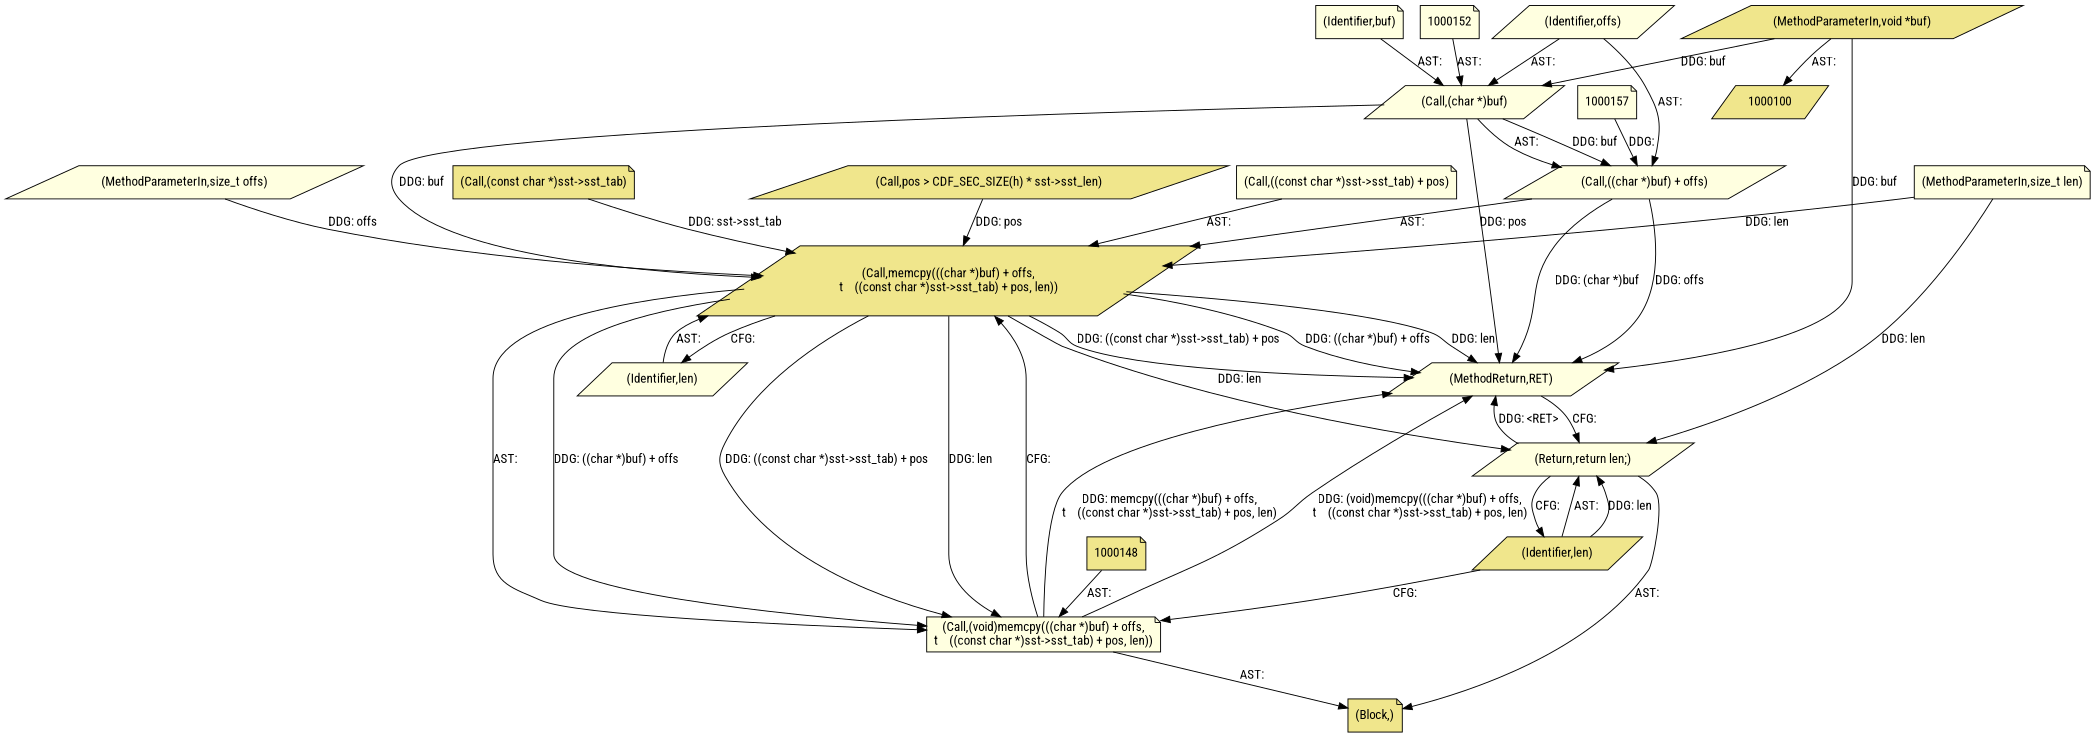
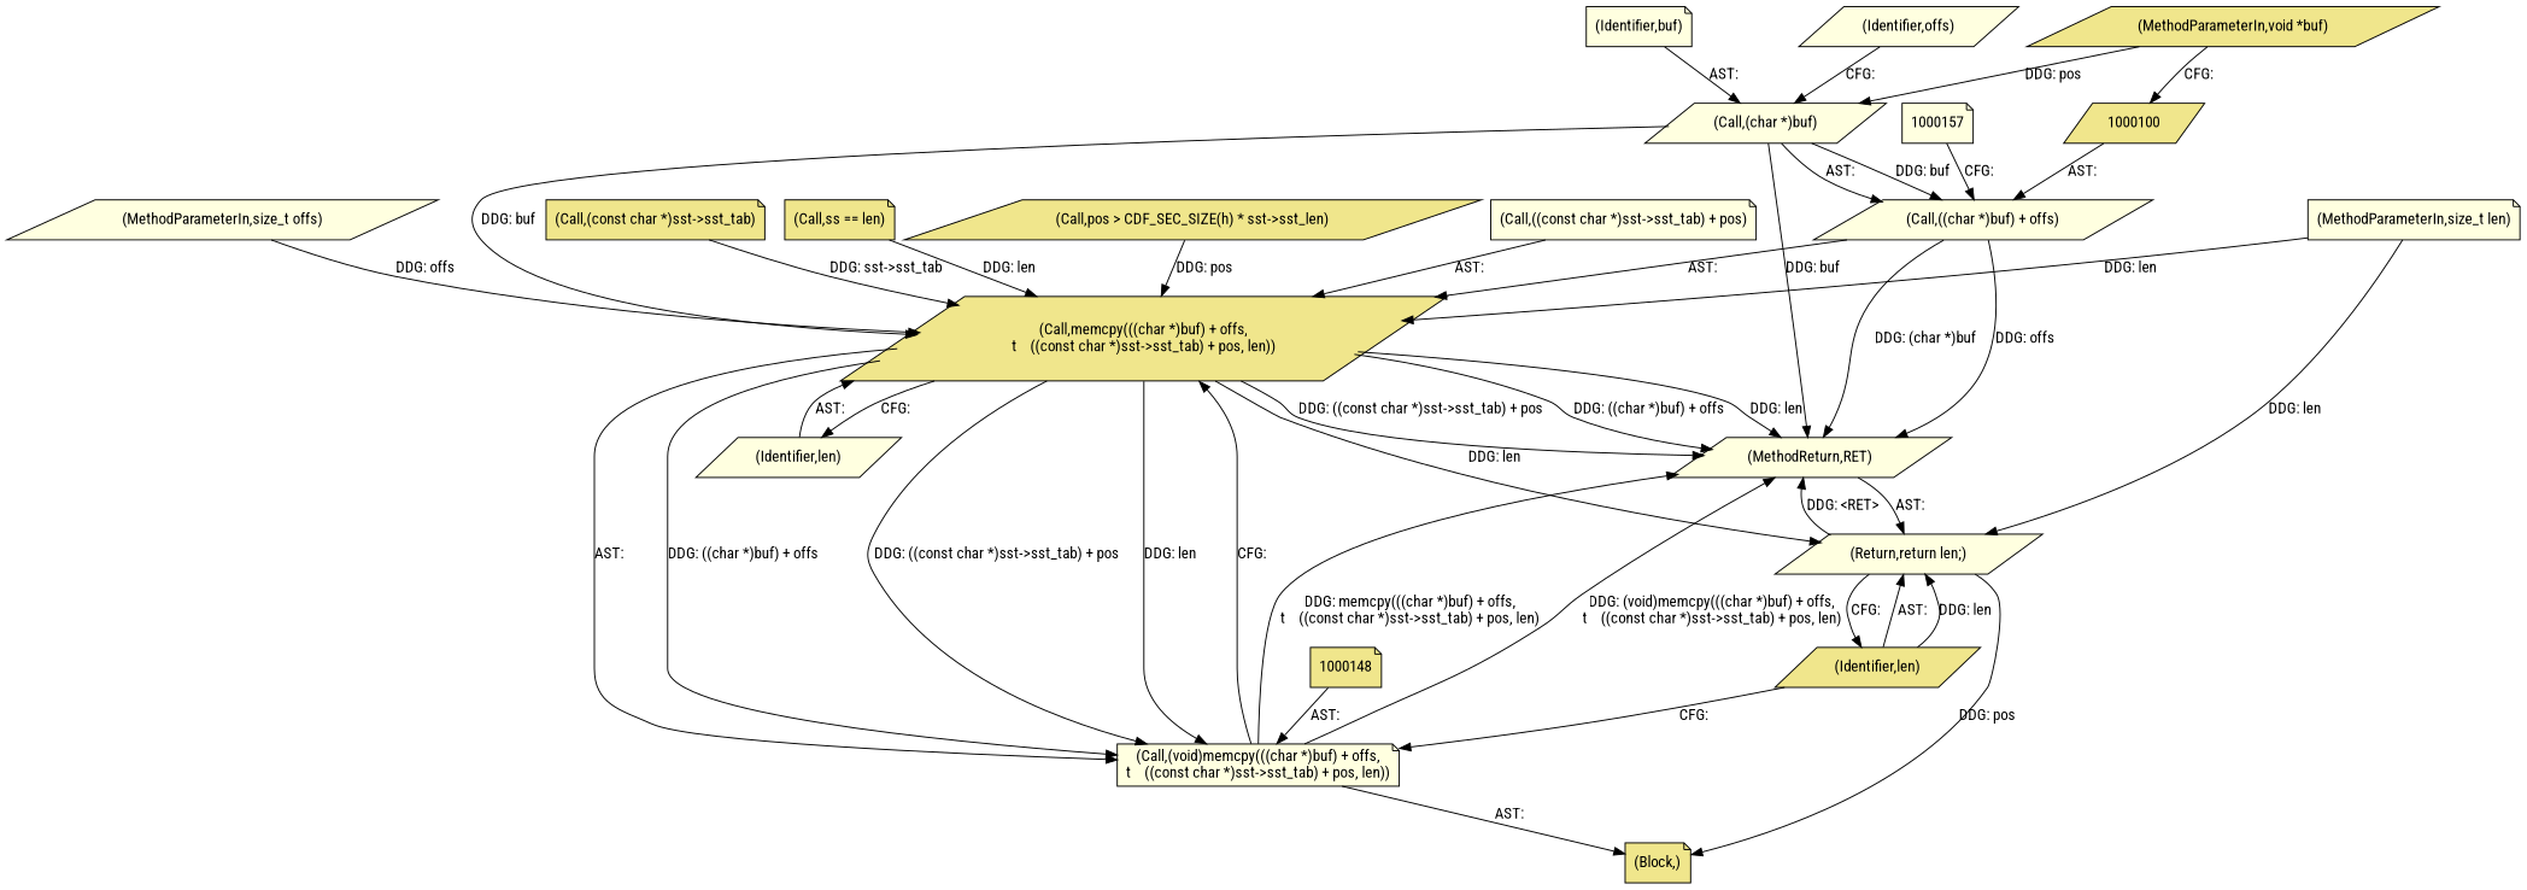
  digraph {
    fontname="Roboto Condensed"
    node [fillcolor=lightyellow fontname="Roboto Condensed" shape=parallelogram style=filled]
    edge [fontname="Roboto Condensed"]
    n1 [label="(Call,(char *)buf)"]
    n2 [fillcolor=khaki label="(Call,memcpy(((char *)buf) + offs,\n\t    ((const char *)sst->sst_tab) + pos, len))"]
    n3 [label="(Call,((char *)buf) + offs)"]
    n4 [label="(MethodReturn,RET)"]
    n5 [label="(Call,(void)memcpy(((char *)buf) + offs,\n\t    ((const char *)sst->sst_tab) + pos, len))" shape=note]
    n6 [label="(Return,return len;)"]
    n7 [label="(Identifier,len)"]
    n8 [label="(Identifier,buf)" shape=note]
    n9 [fillcolor=khaki label="(MethodParameterIn,void *buf)"]
    1000100 [fillcolor=khaki]
    n11 [fillcolor=khaki label="(Block,)" shape=note]
    n12 [fillcolor=khaki label="(Identifier,len)"]
    n13 [label="(Identifier,offs)"]
    n14 [label="(MethodParameterIn,size_t offs)"]
    n15 [fillcolor=khaki label="(Call,(const char *)sst->sst_tab)" shape=note]
    n16 [label="(Call,((const char *)sst->sst_tab) + pos)" shape=note]
    n17 [label="(MethodParameterIn,size_t len)" shape=note]
+   n18 [fillcolor=khaki label="(Call,ss == len)" shape=note]
    n19 [fillcolor=khaki label="(Call,pos > CDF_SEC_SIZE(h) * sst->sst_len)"]
-   1000152 [shape=note]
    1000148 [fillcolor=khaki shape=note]
    1000157 [shape=note]
    n1 -> n2 [label="DDG: buf"]
    n1 -> n3 [label="AST: "]
    n1 -> n3 [label="DDG: buf"]
-   n1 -> n4 [label="DDG: pos"]
+   n1 -> n4 [label="DDG: buf"]
    n2 -> n4 [label="DDG: ((char *)buf) + offs"]
    n2 -> n4 [label="DDG: len"]
    n2 -> n4 [label="DDG: ((const char *)sst->sst_tab) + pos"]
    n2 -> n5 [label="AST: "]
    n2 -> n5 [label="DDG: ((char *)buf) + offs"]
    n2 -> n5 [label="DDG: ((const char *)sst->sst_tab) + pos"]
    n2 -> n5 [label="DDG: len"]
    n2 -> n6 [label="DDG: len"]
    n2 -> n7 [label="CFG: "]
    n3 -> n2 [label="AST: "]
    n3 -> n4 [label="DDG: (char *)buf"]
    n3 -> n4 [label="DDG: offs"]
-   n4 -> n6 [label="CFG: "]
+   n4 -> n6 [label="AST: "]
    n5 -> n2 [label="CFG: "]
    n5 -> n4 [label="DDG: memcpy(((char *)buf) + offs,\n\t    ((const char *)sst->sst_tab) + pos, len)"]
    n5 -> n4 [label="DDG: (void)memcpy(((char *)buf) + offs,\n\t    ((const char *)sst->sst_tab) + pos, len)"]
    n5 -> n11 [label="AST: "]
    n6 -> n4 [label="DDG: <RET>"]
-   n6 -> n11 [label="AST: "]
+   n6 -> n11 [label="DDG: pos"]
    n6 -> n12 [label="CFG: "]
    n7 -> n2 [label="AST: "]
    n8 -> n1 [label="AST: "]
-   n9 -> n1 [label="DDG: buf"]
-   n9 -> n4 [label="DDG: buf"]
-   n9 -> 1000100 [label="AST: "]
+   n9 -> n1 [label="DDG: pos"]
+   n9 -> 1000100 [label="CFG: "]
    n12 -> n5 [label="CFG: "]
    n12 -> n6 [label="AST: "]
    n12 -> n6 [label="DDG: len"]
-   n13 -> n1 [label="AST: "]
-   n13 -> n3 [label="AST: "]
+   n13 -> n1 [label="CFG: "]
+   1000100 -> n3 [label="AST: "]
    n14 -> n2 [label="DDG: offs"]
    n15 -> n2 [label="DDG: sst->sst_tab"]
    n16 -> n2 [label="AST: "]
    n17 -> n2 [label="DDG: len"]
    n17 -> n6 [label="DDG: len"]
+   n18 -> n2 [label="DDG: len"]
    n19 -> n2 [label="DDG: pos"]
-   1000152 -> n1 [label="AST: "]
    1000148 -> n5 [label="AST: "]
-   1000157 -> n3 [label="DDG: "]
+   1000157 -> n3 [label="CFG: "]
  }
